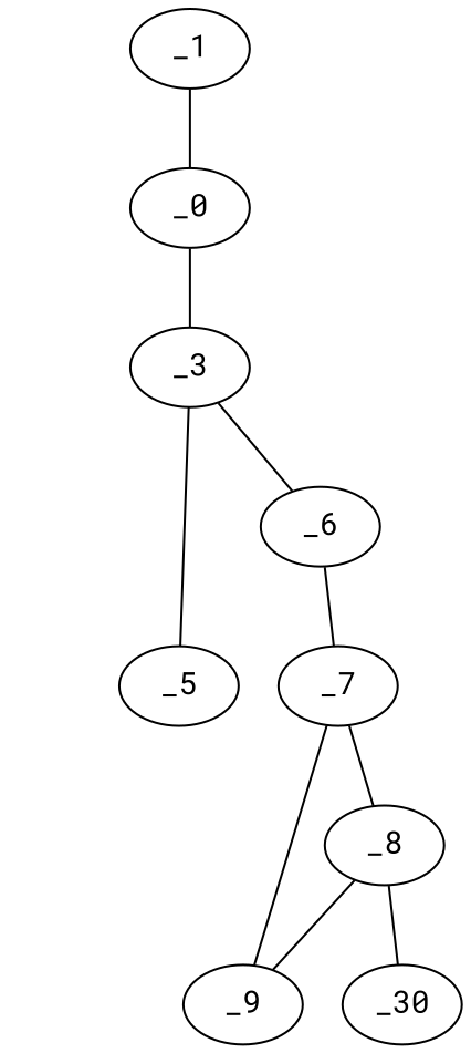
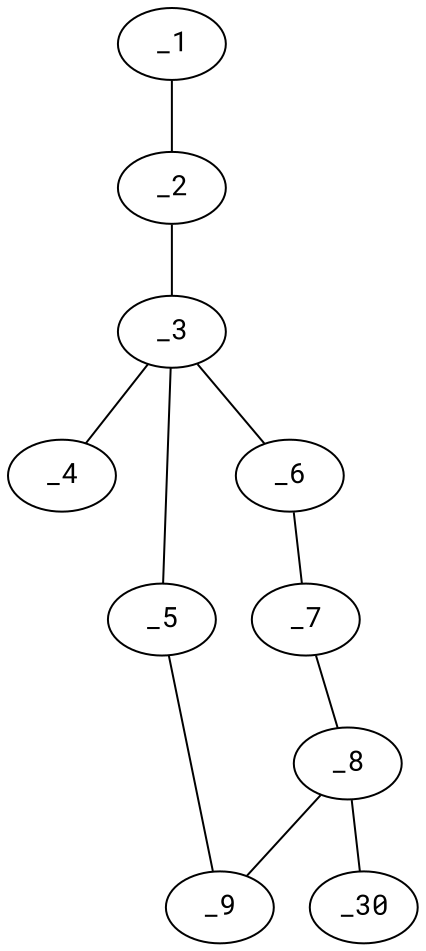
  graph {
    fontname="Roboto Mono"
    node [charge=0 chem=1 fontname="Roboto Mono" symbol="C  " x=3.5 y=1.866]
    edge [fontname="Roboto Mono" valence=1]
    _1 [chem=2 symbol="O  " x=2]
-   _2 [x=3 label=_0]
+   _2 [x=3]
    _3 [y=1]
+   _4 [x=4]
    _5 [x=2.634 y=0.5]
    _6 [x=4.366 y=0.5]
    _9 [chem=2 symbol="O  " x=2.634 y=-0.5]
    _7 [chem=2 symbol="O  " x=4.366 y=-0.5]
    _8 [y=-1]
    n10 [label=_30 x=4 y=-1.866]
    _1 -- _2
    _2 -- _3
+   _3 -- _4
    _3 -- _5
    _3 -- _6
-   _7 -- _9
+   _5 -- _9
    _6 -- _7
    _7 -- _8
    _8 -- _9
    _8 -- n10
  }
